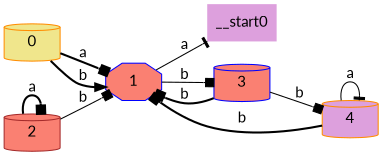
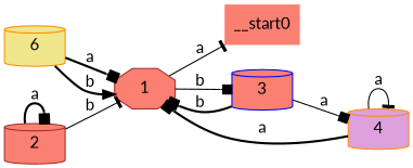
  digraph {
    fontname=Lato
    rankdir=LR
    node [color=blue fillcolor=salmon fontname=Lato shape=cylinder style=filled]
    edge [arrowhead=box fontname=Lato style=bold]
-   __start0 [fillcolor=plum shape=none]
-   n2 [color=darkorange fillcolor=khaki label=0 style="rounded,filled"]
-   n3 [label=1 shape=octagon]
+   __start0 [shape=none]
+   n2 [color=darkorange fillcolor=khaki label=6 style="rounded,filled"]
+   n3 [color=brown label=1 shape=octagon]
    n4 [label=3]
    n5 [color=brown label=2 style="rounded,filled"]
    n6 [color=darkorange fillcolor=plum label=4]
    n2 -> n3 [label=a]
    n2 -> n3 [arrowhead=normal label=b]
    n3 -> __start0 [arrowhead=tee label=a style=solid]
    n3 -> n4 [label=b style=solid]
    n4 -> n3 [label=b]
-   n4 -> n6 [label=b style=solid]
-   n5 -> n3 [label=b style=solid]
+   n4 -> n6 [label=a style=solid]
+   n5 -> n3 [arrowhead=tee label=b style=solid]
    n5 -> n5 [label=a]
-   n6 -> n3 [label=b]
+   n6 -> n3 [label=a]
    n6 -> n6 [arrowhead=tee label=a style=solid]
  }
